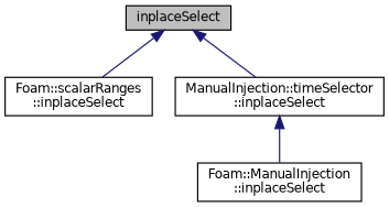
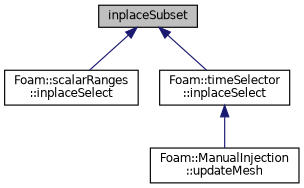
  digraph {
    rankdir=TB
    node [color=black fontname=Helvetica fontsize=10 shape=record]
    edge [color=midnightblue dir=back fontname=Helvetica fontsize=10 labelfontname=Helvetica labelfontsize=10 style=solid]
-   n1 [fillcolor=grey75 fontcolor=black height=0.2 label=inplaceSelect style=filled width=0.4]
+   n1 [fillcolor=grey75 fontcolor=black height=0.2 label=inplaceSubset style=filled width=0.4]
    n2 [height=0.2 label="Foam::scalarRanges\l::inplaceSelect" width=0.4]
-   n3 [height=0.2 label="ManualInjection::timeSelector\l::inplaceSelect" width=0.4]
-   n4 [height=0.2 label="Foam::ManualInjection\l::inplaceSelect" width=0.4]
+   n3 [height=0.2 label="Foam::timeSelector\l::inplaceSelect" width=0.4]
+   n4 [height=0.2 label="Foam::ManualInjection\l::updateMesh" width=0.4]
    n1 -> n2
    n1 -> n3
    n3 -> n4
  }
